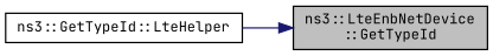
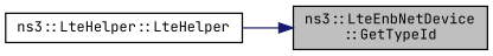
  digraph {
    rankdir=RL
    fontname="JetBrains Mono"
    node [color=black fontname="JetBrains Mono" fontsize=10 shape=record style=filled]
    n1 [fillcolor=grey75 fontcolor=black height=0.2 label="ns3::LteEnbNetDevice\l::GetTypeId" width=0.4]
-   n2 [fillcolor=white height=0.2 label="ns3::GetTypeId::LteHelper" width=0.4]
+   n2 [fillcolor=white height=0.2 label="ns3::LteHelper::LteHelper" width=0.4]
    n1 -> n2 [color=midnightblue dir=back fontname="JetBrains Mono" fontsize=10 labelfontname=Helvetica labelfontsize=10 style=solid]
  }
